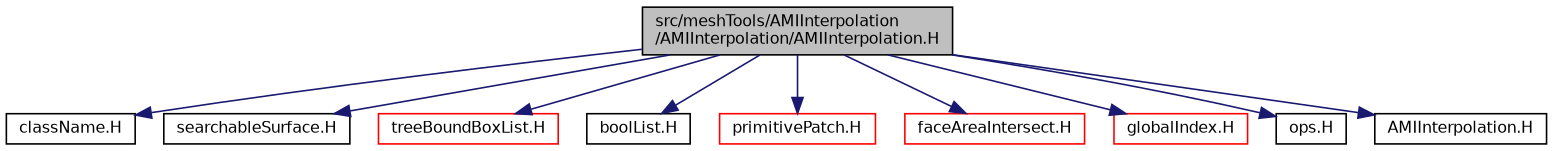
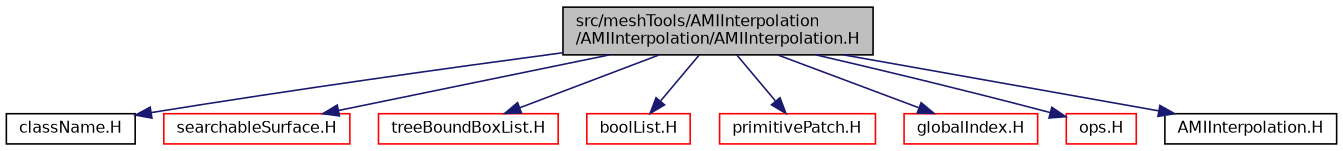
  digraph {
    node [color=red fontname=Helvetica fontsize=10 shape=record]
    edge [color=midnightblue fontname=Helvetica fontsize=10 labelfontname=Helvetica labelfontsize=10 style=solid]
    n1 [color=black fillcolor=grey75 fontcolor=black height=0.2 label="src/meshTools/AMIInterpolation\l/AMIInterpolation/AMIInterpolation.H" style=filled width=0.4]
    n2 [color=black height=0.2 label="className.H" width=0.4]
-   n3 [color=black height=0.2 label="searchableSurface.H" width=0.4]
+   n3 [height=0.2 label="searchableSurface.H" width=0.4]
    n4 [height=0.2 label="treeBoundBoxList.H" width=0.4]
-   n5 [color=black height=0.2 label="boolList.H" width=0.4]
+   n5 [height=0.2 label="boolList.H" width=0.4]
    n6 [height=0.2 label="primitivePatch.H" width=0.4]
-   n7 [height=0.2 label="faceAreaIntersect.H" width=0.4]
    n8 [height=0.2 label="globalIndex.H" width=0.4]
-   n9 [color=black height=0.2 label="ops.H" width=0.4]
+   n9 [height=0.2 label="ops.H" width=0.4]
    n10 [color=black height=0.2 label="AMIInterpolation.H" width=0.4]
    n1 -> n2
    n1 -> n3
    n1 -> n4
    n1 -> n5
    n1 -> n6
-   n1 -> n7
    n1 -> n8
    n1 -> n9
    n1 -> n10
  }
